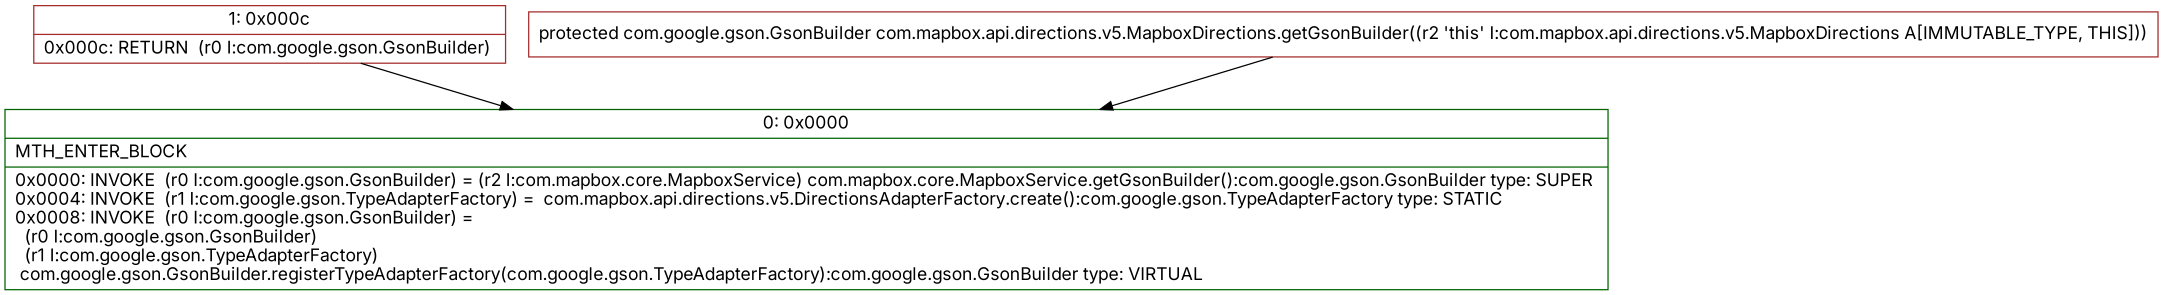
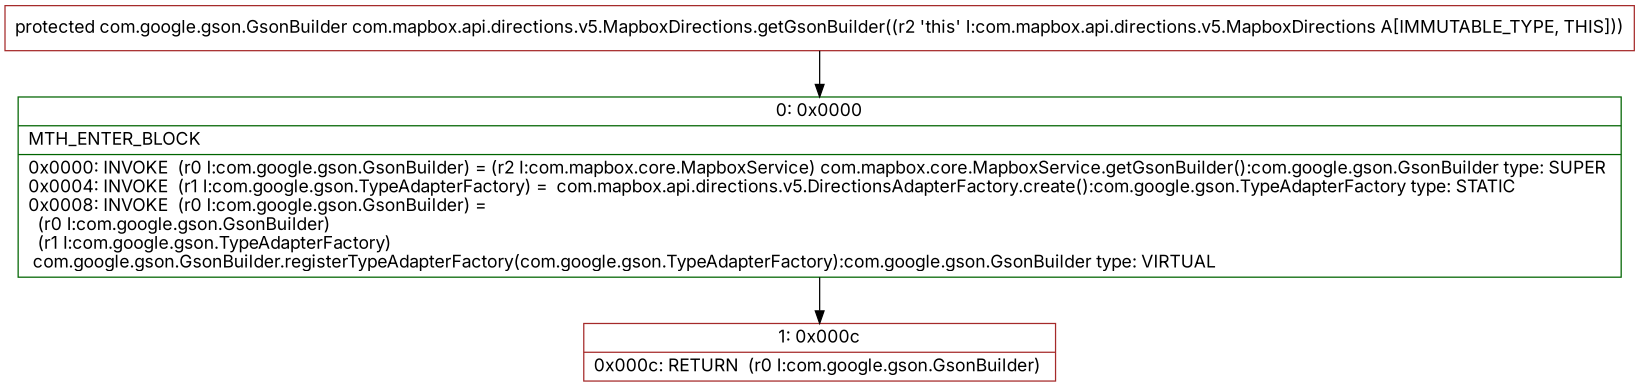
  digraph {
    fontname=Inter
    node [shape=record color=brown fontname=Inter]
    edge [fontname=Inter]
    n1 [label="{0\:\ 0x0000|MTH_ENTER_BLOCK\l|0x0000: INVOKE  (r0 I:com.google.gson.GsonBuilder) = (r2 I:com.mapbox.core.MapboxService) com.mapbox.core.MapboxService.getGsonBuilder():com.google.gson.GsonBuilder type: SUPER \l0x0004: INVOKE  (r1 I:com.google.gson.TypeAdapterFactory) =  com.mapbox.api.directions.v5.DirectionsAdapterFactory.create():com.google.gson.TypeAdapterFactory type: STATIC \l0x0008: INVOKE  (r0 I:com.google.gson.GsonBuilder) = \l  (r0 I:com.google.gson.GsonBuilder)\l  (r1 I:com.google.gson.TypeAdapterFactory)\l com.google.gson.GsonBuilder.registerTypeAdapterFactory(com.google.gson.TypeAdapterFactory):com.google.gson.GsonBuilder type: VIRTUAL \l}" color=darkgreen]
    n2 [label="{1\:\ 0x000c|0x000c: RETURN  (r0 I:com.google.gson.GsonBuilder) \l}"]
    n3 [label="{protected com.google.gson.GsonBuilder com.mapbox.api.directions.v5.MapboxDirections.getGsonBuilder((r2 'this' I:com.mapbox.api.directions.v5.MapboxDirections A[IMMUTABLE_TYPE, THIS])) }"]
-   n2 -> n1
+   n1 -> n2
    n3 -> n1
  }
